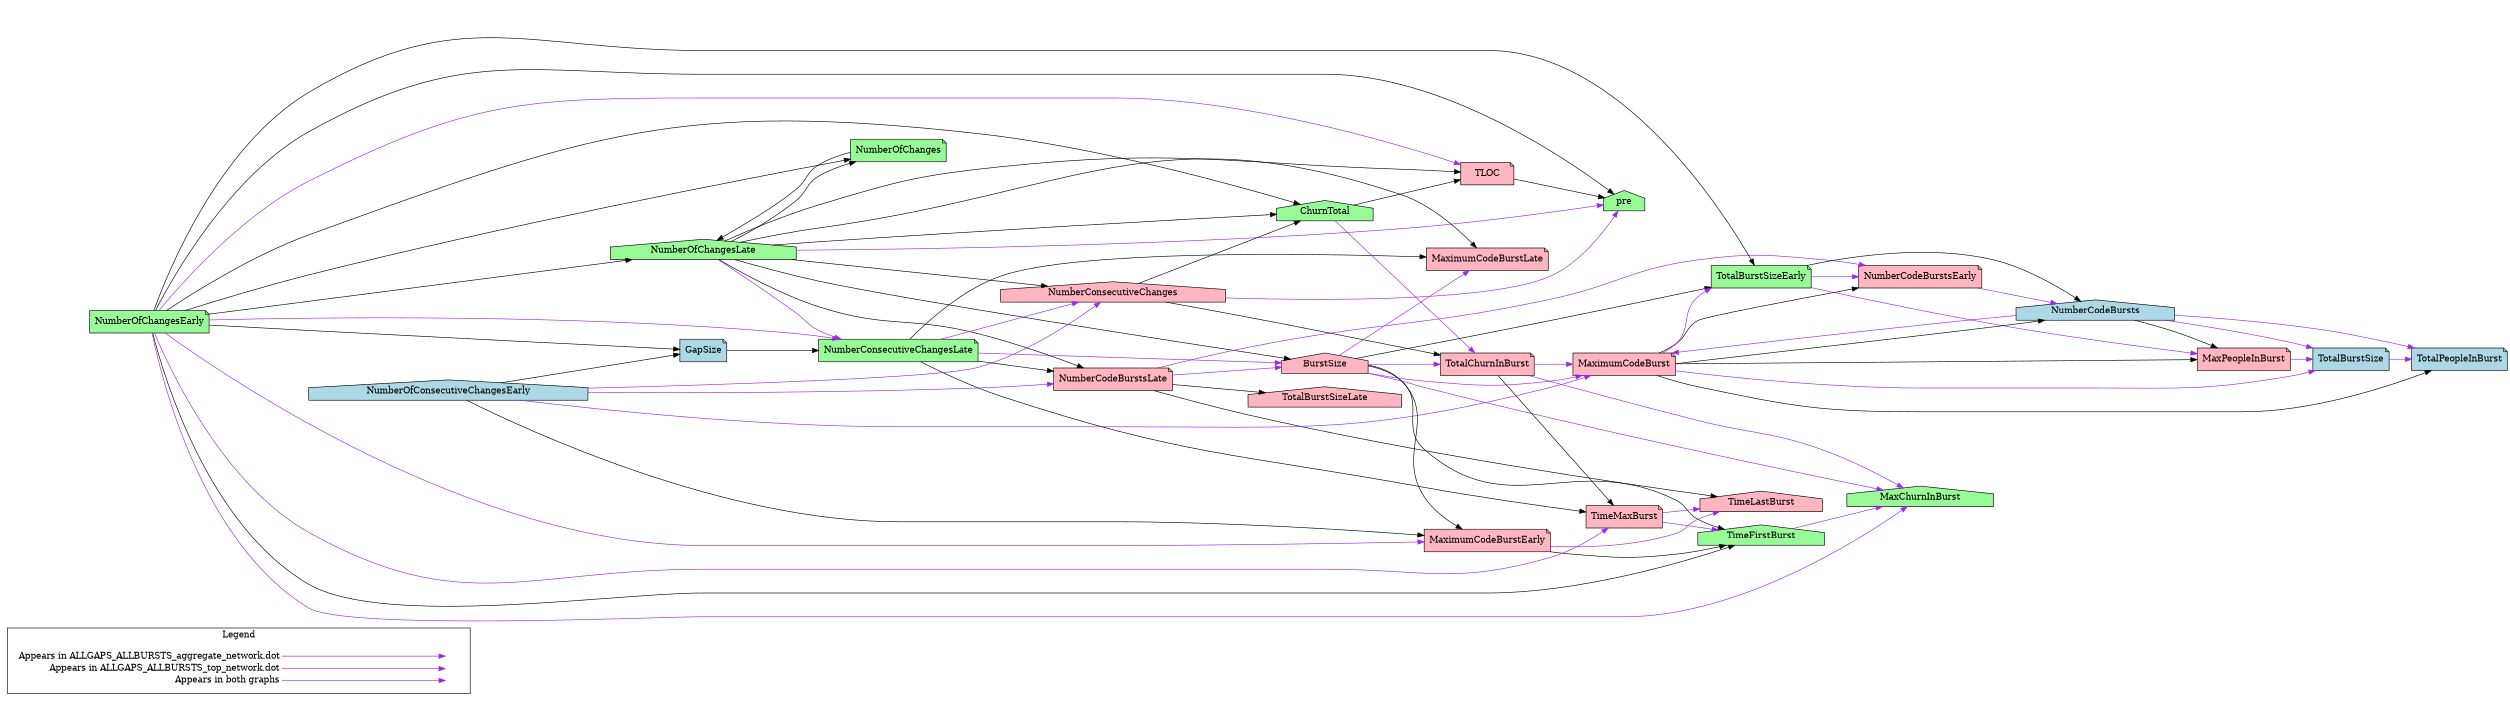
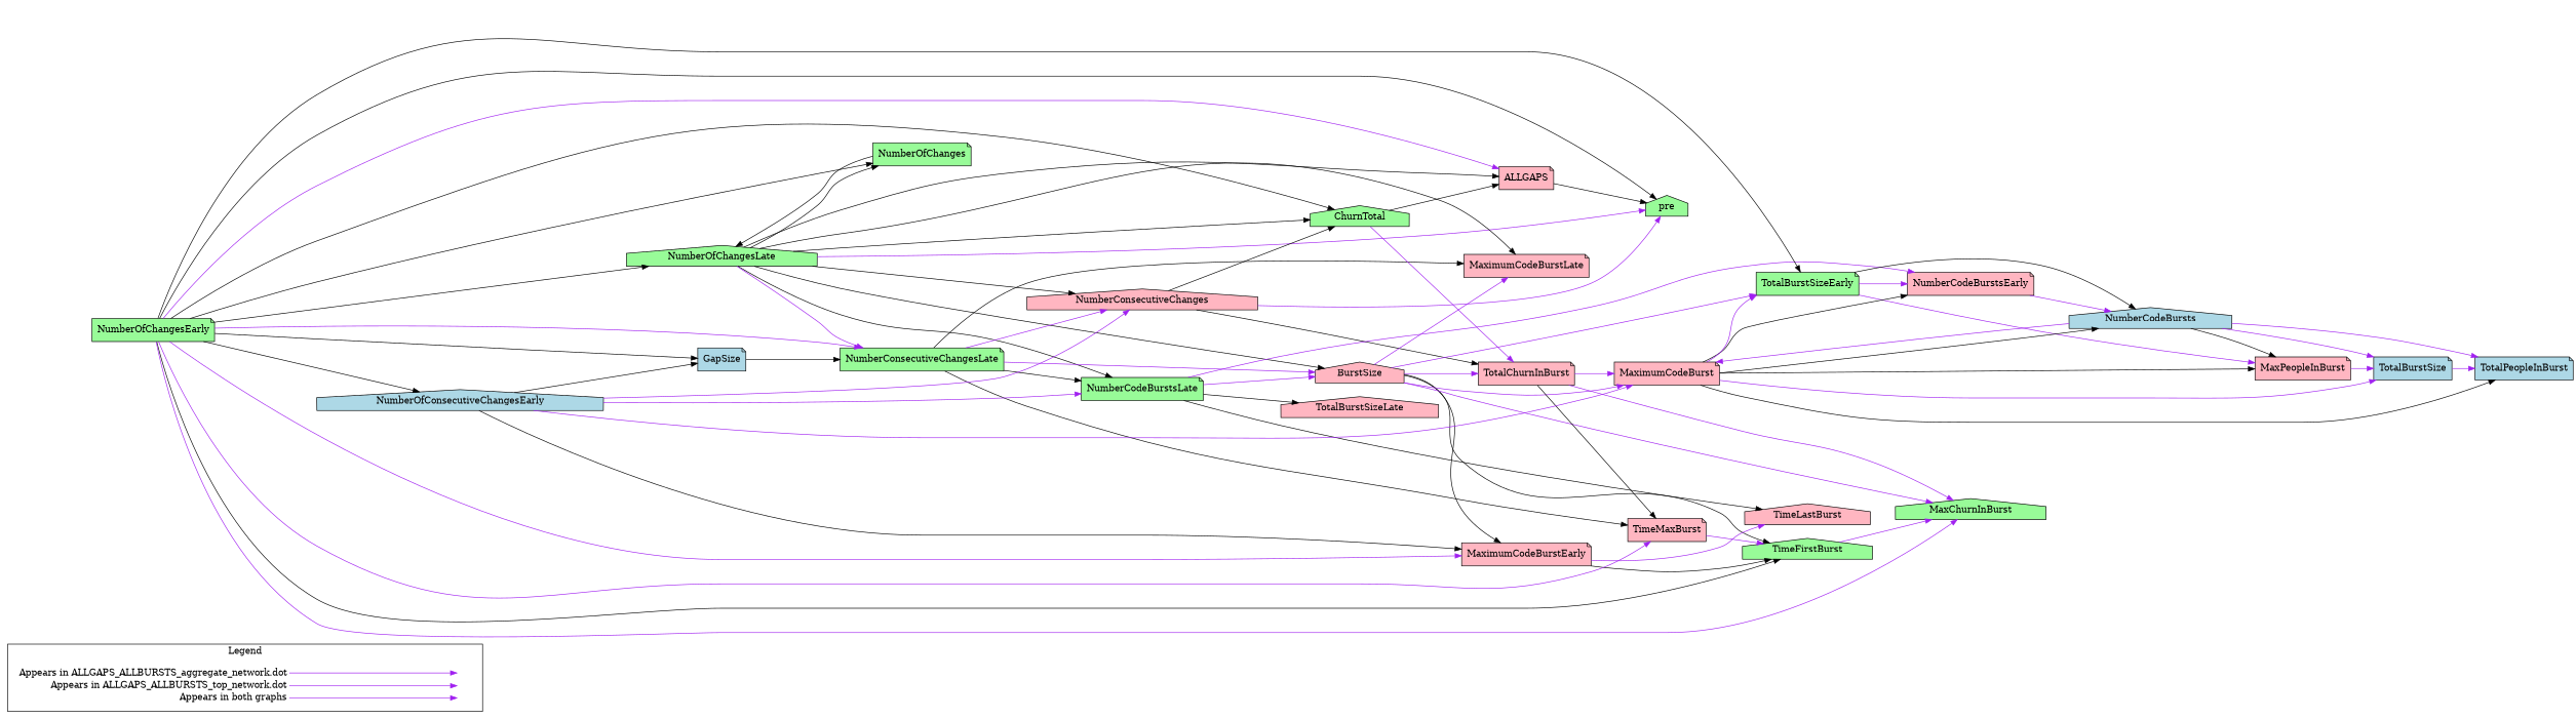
  digraph {
    rankdir=LR
    node [shape=note fillcolor=lightpink style=filled]
    edge [color=purple]
    n1 [label=<<table border="0" cellpadding="2" cellspacing="0" cellborder="0">       <tr><td align="right" port="i1">Appears in ALLGAPS_ALLBURSTS_aggregate_network.dot</td></tr>       <tr><td align="right" port="i2">Appears in ALLGAPS_ALLBURSTS_top_network.dot</td></tr>       <tr><td align="right" port="i3">Appears in both graphs</td></tr>       </table>> shape=plaintext fillcolor="" style=""]
    n2 [label=<<table border="0" cellpadding="2" cellspacing="0" cellborder="0">       <tr><td port="i1">&nbsp;</td></tr>       <tr><td port="i2">&nbsp;</td></tr>       <tr><td port="i3">&nbsp;</td></tr>       </table>> shape=plaintext fillcolor="" style=""]
    NumberOfChangesLate [fillcolor=palegreen shape=house]
    NumberOfChanges [fillcolor=palegreen]
    NumberConsecutiveChanges [shape=house]
    pre [fillcolor=palegreen shape=house]
-   NumberCodeBurstsLate
+   NumberCodeBurstsLate [fillcolor=palegreen]
    MaximumCodeBurstLate
    NumberConsecutiveChangesLate [fillcolor=palegreen]
-   TLOC
+   TLOC [label=ALLGAPS]
    ChurnTotal [fillcolor=palegreen shape=house]
    BurstSize [shape=house]
    TotalChurnInBurst
    TimeLastBurst [shape=house]
    NumberCodeBurstsEarly
    TotalBurstSizeLate [shape=house]
    TimeMaxBurst
    MaximumCodeBurstEarly
    TimeFirstBurst [fillcolor=palegreen shape=house]
    MaxChurnInBurst [fillcolor=palegreen shape=house]
    TotalBurstSizeEarly [fillcolor=palegreen]
    MaximumCodeBurst
    NumberOfChangesEarly [fillcolor=palegreen]
    NumberOfConsecutiveChangesEarly [fillcolor=lightblue shape=house]
    GapSize [fillcolor=lightblue]
    NumberCodeBursts [fillcolor=lightblue shape=house]
    MaxPeopleInBurst
    TotalBurstSize [fillcolor=lightblue]
    TotalPeopleInBurst [fillcolor=lightblue]
    subgraph cluster_1 {
      label=Legend
      n1
      n2
    }
    n1 -> n2 [headport="i1:w" tailport="i1:e"]
    n1 -> n2 [headport="i2:w" tailport="i2:e"]
    n1 -> n2 [headport="i3:w" tailport="i3:e"]
    NumberOfChangesLate -> NumberOfChanges [color=black]
    NumberOfChangesLate -> NumberConsecutiveChanges [color=black]
    NumberOfChangesLate -> pre
    NumberOfChangesLate -> NumberCodeBurstsLate [color=black]
    NumberOfChangesLate -> MaximumCodeBurstLate [color=black]
    NumberOfChangesLate -> NumberConsecutiveChangesLate
    NumberOfChangesLate -> TLOC [color=black]
    NumberOfChangesLate -> ChurnTotal [color=black]
    NumberOfChangesLate -> BurstSize [color=black]
    NumberOfChanges -> NumberOfChangesLate [color=black]
    NumberConsecutiveChanges -> pre
    NumberConsecutiveChanges -> ChurnTotal [color=black]
    NumberConsecutiveChanges -> TotalChurnInBurst [color=black]
    NumberCodeBurstsLate -> BurstSize
    NumberCodeBurstsLate -> TimeLastBurst [color=black]
    NumberCodeBurstsLate -> NumberCodeBurstsEarly
    NumberCodeBurstsLate -> TotalBurstSizeLate [color=black]
    NumberConsecutiveChangesLate -> NumberConsecutiveChanges
    NumberConsecutiveChangesLate -> NumberCodeBurstsLate [color=black]
    NumberConsecutiveChangesLate -> MaximumCodeBurstLate [color=black]
    NumberConsecutiveChangesLate -> BurstSize
    NumberConsecutiveChangesLate -> TimeMaxBurst [color=black]
    TLOC -> pre [color=black]
    ChurnTotal -> TLOC [color=black]
    ChurnTotal -> TotalChurnInBurst
    BurstSize -> MaximumCodeBurstLate
    BurstSize -> TotalChurnInBurst
    BurstSize -> MaximumCodeBurstEarly [color=black]
    BurstSize -> TimeFirstBurst [color=black]
    BurstSize -> MaxChurnInBurst
-   BurstSize -> TotalBurstSizeEarly [color=black]
+   BurstSize -> TotalBurstSizeEarly
    BurstSize -> MaximumCodeBurst
    TotalChurnInBurst -> TimeMaxBurst [color=black]
    TotalChurnInBurst -> MaxChurnInBurst
    TotalChurnInBurst -> MaximumCodeBurst
    NumberCodeBurstsEarly -> NumberCodeBursts
-   TimeMaxBurst -> TimeLastBurst
    TimeMaxBurst -> TimeFirstBurst
    MaximumCodeBurstEarly -> TimeLastBurst
    MaximumCodeBurstEarly -> TimeFirstBurst [color=black]
    TimeFirstBurst -> MaxChurnInBurst
    TotalBurstSizeEarly -> NumberCodeBurstsEarly
    TotalBurstSizeEarly -> NumberCodeBursts [color=black]
    TotalBurstSizeEarly -> MaxPeopleInBurst
    MaximumCodeBurst -> NumberCodeBurstsEarly [color=black]
    MaximumCodeBurst -> TotalBurstSizeEarly
    MaximumCodeBurst -> NumberCodeBursts [color=black]
    MaximumCodeBurst -> MaxPeopleInBurst [color=black]
    MaximumCodeBurst -> TotalBurstSize
    MaximumCodeBurst -> TotalPeopleInBurst [color=black]
    NumberOfChangesEarly -> NumberOfChangesLate [color=black]
    NumberOfChangesEarly -> NumberOfChanges [color=black]
    NumberOfChangesEarly -> pre [color=black]
    NumberOfChangesEarly -> NumberConsecutiveChangesLate
    NumberOfChangesEarly -> TLOC
    NumberOfChangesEarly -> ChurnTotal [color=black]
    NumberOfChangesEarly -> TimeMaxBurst
    NumberOfChangesEarly -> MaximumCodeBurstEarly
    NumberOfChangesEarly -> TimeFirstBurst [color=black]
    NumberOfChangesEarly -> MaxChurnInBurst
    NumberOfChangesEarly -> TotalBurstSizeEarly [color=black]
+   NumberOfChangesEarly -> NumberOfConsecutiveChangesEarly [color=black]
    NumberOfChangesEarly -> GapSize [color=black]
    NumberOfConsecutiveChangesEarly -> NumberConsecutiveChanges
    NumberOfConsecutiveChangesEarly -> NumberCodeBurstsLate
    NumberOfConsecutiveChangesEarly -> MaximumCodeBurstEarly [color=black]
    NumberOfConsecutiveChangesEarly -> MaximumCodeBurst
    NumberOfConsecutiveChangesEarly -> GapSize [color=black]
    GapSize -> NumberConsecutiveChangesLate [color=black]
    NumberCodeBursts -> MaximumCodeBurst
    NumberCodeBursts -> MaxPeopleInBurst [color=black]
    NumberCodeBursts -> TotalBurstSize
    NumberCodeBursts -> TotalPeopleInBurst
    MaxPeopleInBurst -> TotalBurstSize
    TotalBurstSize -> TotalPeopleInBurst
  }
